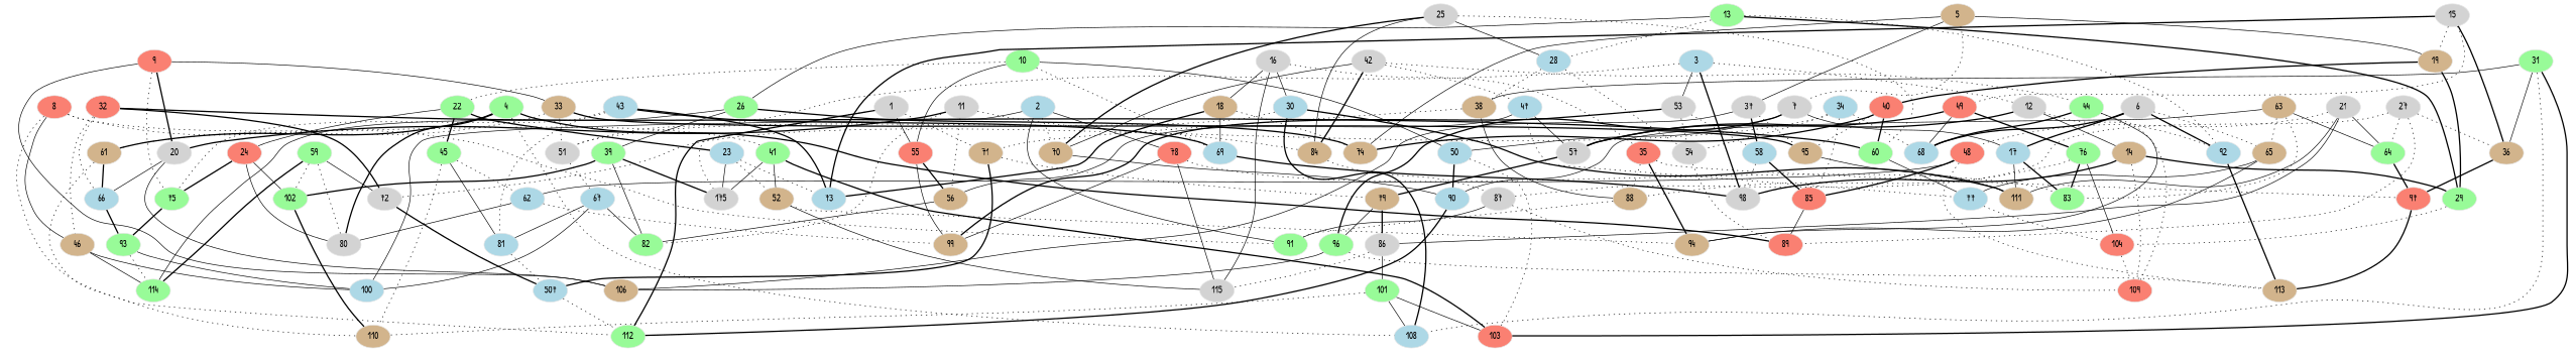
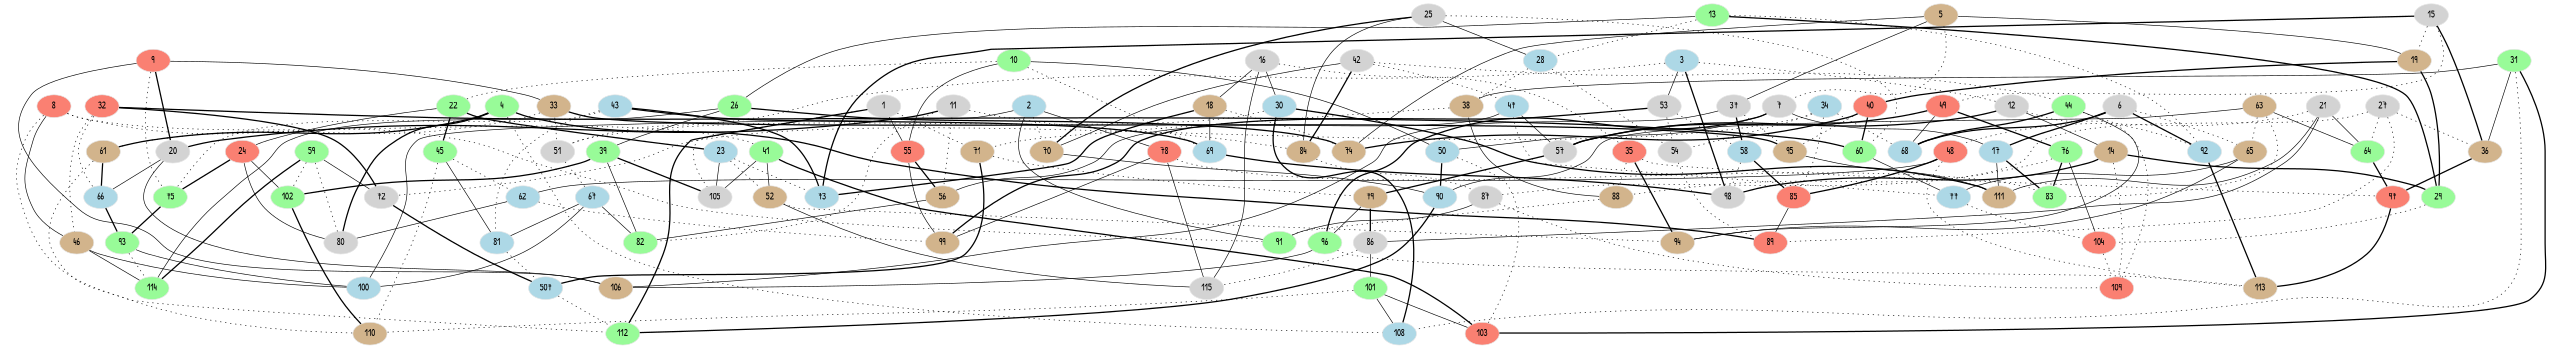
  graph {
    fontname="Patrick Hand"
    node [color=gray90 fillcolor=tan fontname="Patrick Hand" style=filled]
    edge [fontname="Patrick Hand" style=dotted]
    1 [fillcolor=lightgrey]
    55 [fillcolor=salmon]
    71
-   105 [fillcolor=lightgrey label=175]
+   105 [fillcolor=lightgrey]
    112 [fillcolor=palegreen]
    56
    99
    79
    n9 [fillcolor=lightblue label=507]
    2 [fillcolor=lightblue]
    70
    78 [fillcolor=salmon]
    91 [fillcolor=palegreen]
    100 [fillcolor=lightblue]
    90 [fillcolor=lightblue]
    115 [fillcolor=lightgrey]
    83 [fillcolor=palegreen]
    3 [fillcolor=lightblue]
    12 [fillcolor=lightgrey]
    51 [fillcolor=lightgrey]
    53 [fillcolor=lightgrey]
    98 [fillcolor=lightgrey]
    14
    57 [fillcolor=lightgrey]
    109 [fillcolor=salmon]
    67 [fillcolor=lightblue]
    54 [fillcolor=lightgrey]
    58 [fillcolor=lightblue]
    4 [fillcolor=palegreen]
    61
    80 [fillcolor=lightgrey]
    89 [fillcolor=salmon]
    108 [fillcolor=lightblue]
    66 [fillcolor=lightblue]
    110
    7 [fillcolor=lightgrey]
    5
    19
    37 [fillcolor=lightgrey]
    74
    17 [fillcolor=lightblue]
    50 [fillcolor=lightblue]
    96 [fillcolor=palegreen]
    29 [fillcolor=palegreen]
    40 [fillcolor=salmon]
    106
    95
    6 [fillcolor=lightgrey]
    65
    68 [fillcolor=lightblue]
    92 [fillcolor=lightblue]
    111
    94
    77 [fillcolor=lightblue]
    113
    103 [fillcolor=salmon]
    8 [fillcolor=salmon]
    41 [fillcolor=palegreen]
    46
    52
    114 [fillcolor=palegreen]
    9 [fillcolor=salmon]
    20 [fillcolor=lightgrey]
    33
    75 [fillcolor=palegreen]
    93 [fillcolor=palegreen]
    10 [fillcolor=palegreen]
    22 [fillcolor=palegreen]
    69 [fillcolor=lightblue]
    23 [fillcolor=lightblue]
    24 [fillcolor=salmon]
    45 [fillcolor=palegreen]
    11 [fillcolor=lightgrey]
    82 [fillcolor=palegreen]
    84
    87 [fillcolor=lightgrey]
    13 [fillcolor=palegreen]
    26 [fillcolor=palegreen]
    28 [fillcolor=lightblue]
    39 [fillcolor=palegreen]
    38
    104 [fillcolor=salmon]
    15 [fillcolor=lightgrey]
    36
    49 [fillcolor=salmon]
    73 [fillcolor=lightblue]
    97 [fillcolor=salmon]
    76 [fillcolor=palegreen]
    16 [fillcolor=lightgrey]
    18
    30 [fillcolor=lightblue]
    35 [fillcolor=salmon]
    88
    60 [fillcolor=palegreen]
    21 [fillcolor=lightgrey]
    48 [fillcolor=salmon]
    64 [fillcolor=palegreen]
    86 [fillcolor=lightgrey]
    85 [fillcolor=salmon]
    62 [fillcolor=lightblue]
    101 [fillcolor=palegreen]
    102 [fillcolor=palegreen]
    81 [fillcolor=lightblue]
    25 [fillcolor=lightgrey]
    27 [fillcolor=lightgrey]
    31 [fillcolor=palegreen]
    32 [fillcolor=salmon]
    72 [fillcolor=lightgrey]
    34 [fillcolor=lightblue]
    42 [fillcolor=lightgrey]
    44 [fillcolor=palegreen]
    47 [fillcolor=lightblue]
    43 [fillcolor=lightblue]
    59 [fillcolor=palegreen]
    63
    1 -- 55 [style=solid]
    1 -- 71
    1 -- 105
    1 -- 112 [style=bold]
    55 -- 56 [style=bold]
    55 -- 99 [style=solid]
    71 -- 79
    71 -- n9 [style=bold]
    56 -- 82 [style=solid]
    79 -- 96 [style=solid]
    79 -- 86 [style=bold]
    n9 -- 112
    2 -- 70
    2 -- 78 [style=solid]
    2 -- 91 [style=solid]
    2 -- 100 [style=solid]
    70 -- 90 [style=solid]
    78 -- 99 [style=solid]
    78 -- 115 [style=solid]
    78 -- 83
    90 -- 112 [style=bold]
    3 -- 12
    3 -- 51
    3 -- 53 [style=solid]
    3 -- 98 [style=bold]
    12 -- 14 [style=solid]
    12 -- 57 [style=bold]
    12 -- 109
    51 -- 67
    53 -- 99 [style=bold]
    53 -- 54
    53 -- 58
    14 -- 98 [style=bold]
    14 -- 109
    14 -- 29 [style=bold]
    57 -- 79 [style=bold]
    67 -- 100 [style=solid]
    67 -- 82 [style=solid]
    67 -- 81 [style=solid]
    54 -- 89
    58 -- 98
    58 -- 85 [style=bold]
    4 -- 61 [style=bold]
    4 -- 80 [style=bold]
    4 -- 89 [style=bold]
    4 -- 108
    61 -- 66 [style=bold]
    61 -- 110
    66 -- 93 [style=bold]
    7 -- 17 [style=solid]
    7 -- 50 [style=solid]
    7 -- 96 [style=bold]
    5 -- 7
    5 -- 19 [style=solid]
    5 -- 37 [style=solid]
    5 -- 74 [style=solid]
    19 -- 29 [style=bold]
    19 -- 40 [style=bold]
    37 -- 58 [style=bold]
    37 -- 106 [style=solid]
    37 -- 95
    17 -- 83 [style=bold]
    17 -- 111 [style=solid]
    50 -- 90 [style=bold]
    50 -- 103
    96 -- 106 [style=solid]
    96 -- 113
    29 -- 104
    40 -- 74 [style=bold]
    40 -- 95
    40 -- 60 [style=bold]
    95 -- 111 [style=solid]
    6 -- 17 [style=bold]
    6 -- 65
    6 -- 68 [style=bold]
    6 -- 92 [style=bold]
    65 -- 94 [style=solid]
    65 -- 77 [style=solid]
    92 -- 113 [style=bold]
    77 -- 104
    8 -- 112
    8 -- 91
    8 -- 41
    8 -- 46 [style=solid]
    41 -- 105 [style=solid]
    41 -- 103 [style=bold]
    41 -- 52 [style=solid]
    46 -- 100 [style=solid]
    46 -- 114 [style=solid]
    52 -- 115 [style=solid]
    52 -- 94
    9 -- 106 [style=solid]
    9 -- 20 [style=bold]
    9 -- 33 [style=solid]
    9 -- 75
    20 -- 66 [style=solid]
    20 -- 106 [style=solid]
    33 -- 51
    33 -- 61
    33 -- 95 [style=bold]
    75 -- 93 [style=bold]
    93 -- 100 [style=solid]
    93 -- 114
    10 -- 55 [style=solid]
    10 -- 50 [style=solid]
    10 -- 22
    10 -- 69
    22 -- 23 [style=bold]
    22 -- 24 [style=solid]
    22 -- 45 [style=bold]
    69 -- 98 [style=bold]
    23 -- 105 [style=solid]
    23 -- 52
    23 -- 73
    24 -- 80 [style=solid]
    24 -- 75 [style=bold]
    24 -- 102 [style=solid]
    45 -- 110
    45 -- 62
    45 -- 81 [style=solid]
    11 -- 56
    11 -- 20 [style=bold]
    11 -- 82
    11 -- 84
    84 -- 87
    87 -- 91 [style=solid]
    87 -- 109
    13 -- 29 [style=bold]
    13 -- 92
    13 -- 26 [style=solid]
    13 -- 28
    26 -- 74 [style=bold]
    26 -- 114 [style=solid]
    26 -- 39 [style=solid]
    28 -- 54
    28 -- 38
    39 -- 105 [style=bold]
    39 -- 82 [style=solid]
    39 -- 102 [style=bold]
    38 -- 71
    38 -- 88 [style=solid]
    104 -- 109
    15 -- 19
    15 -- 36 [style=bold]
    15 -- 49
    15 -- 73 [style=bold]
    36 -- 97 [style=bold]
    49 -- 57 [style=bold]
    49 -- 68 [style=solid]
    49 -- 76 [style=bold]
    97 -- 113 [style=bold]
    76 -- 83 [style=bold]
    76 -- 104 [style=solid]
    76 -- 88
    16 -- 115 [style=solid]
    16 -- 18 [style=solid]
    16 -- 30 [style=solid]
    16 -- 35
    18 -- 74
    18 -- 69 [style=solid]
    18 -- 73 [style=bold]
    30 -- 51
    30 -- 108 [style=bold]
    30 -- 111 [style=bold]
    35 -- 94 [style=bold]
    35 -- 97
    35 -- 88
    88 -- 91
    60 -- 77 [style=solid]
    21 -- 111 [style=solid]
    21 -- 48
    21 -- 64 [style=solid]
    21 -- 86 [style=solid]
    48 -- 113
    48 -- 85 [style=bold]
    48 -- 62 [style=solid]
    64 -- 97 [style=bold]
    86 -- 115
    86 -- 101 [style=solid]
    85 -- 89 [style=solid]
    62 -- 99
    62 -- 80 [style=solid]
    101 -- 108 [style=solid]
    101 -- 110
    101 -- 103 [style=solid]
    102 -- 110 [style=bold]
    81 -- n9
    25 -- 70 [style=bold]
    25 -- 84 [style=solid]
    25 -- 28 [style=solid]
    25 -- 60
    27 -- 89
    27 -- 87
    27 -- 36
    27 -- 64
    31 -- 108
    31 -- 103 [style=bold]
    31 -- 38 [style=solid]
    31 -- 36 [style=solid]
    32 -- 66
    32 -- 46
    32 -- 60 [style=bold]
    32 -- 72 [style=bold]
    72 -- n9 [style=bold]
    34 -- 54
    34 -- 68
    34 -- 85
    34 -- 72
    42 -- 70 [style=solid]
    42 -- 84 [style=bold]
    42 -- 44
    42 -- 47
    44 -- 68 [style=bold]
    44 -- 92
    44 -- 94 [style=solid]
    47 -- 56 [style=solid]
    47 -- 57 [style=solid]
    47 -- 77
    43 -- 75
    43 -- 69 [style=bold]
    43 -- 73 [style=bold]
    43 -- 81
    59 -- 80
    59 -- 114 [style=bold]
    59 -- 102
    59 -- 72 [style=solid]
    63 -- 90 [style=solid]
    63 -- 83
    63 -- 65
    63 -- 64 [style=solid]
  }
